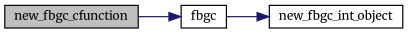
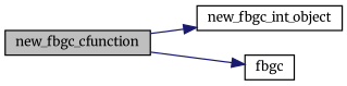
  digraph {
    fontname=Merriweather
    rankdir=LR
    node [color=black fillcolor=white fontname=Merriweather fontsize=10 shape=record style=filled]
    edge [color=midnightblue fontname=Merriweather fontsize=10 labelfontname=Helvetica labelfontsize=10 style=solid]
    n1 [fillcolor=grey75 fontcolor=black height=0.2 label=new_fbgc_cfunction width=0.4]
    n2 [height=0.2 label=new_fbgc_int_object width=0.4]
    n3 [height=0.2 label=fbgc width=0.4]
-   n3 -> n2
+   n1 -> n2
    n1 -> n3
  }
